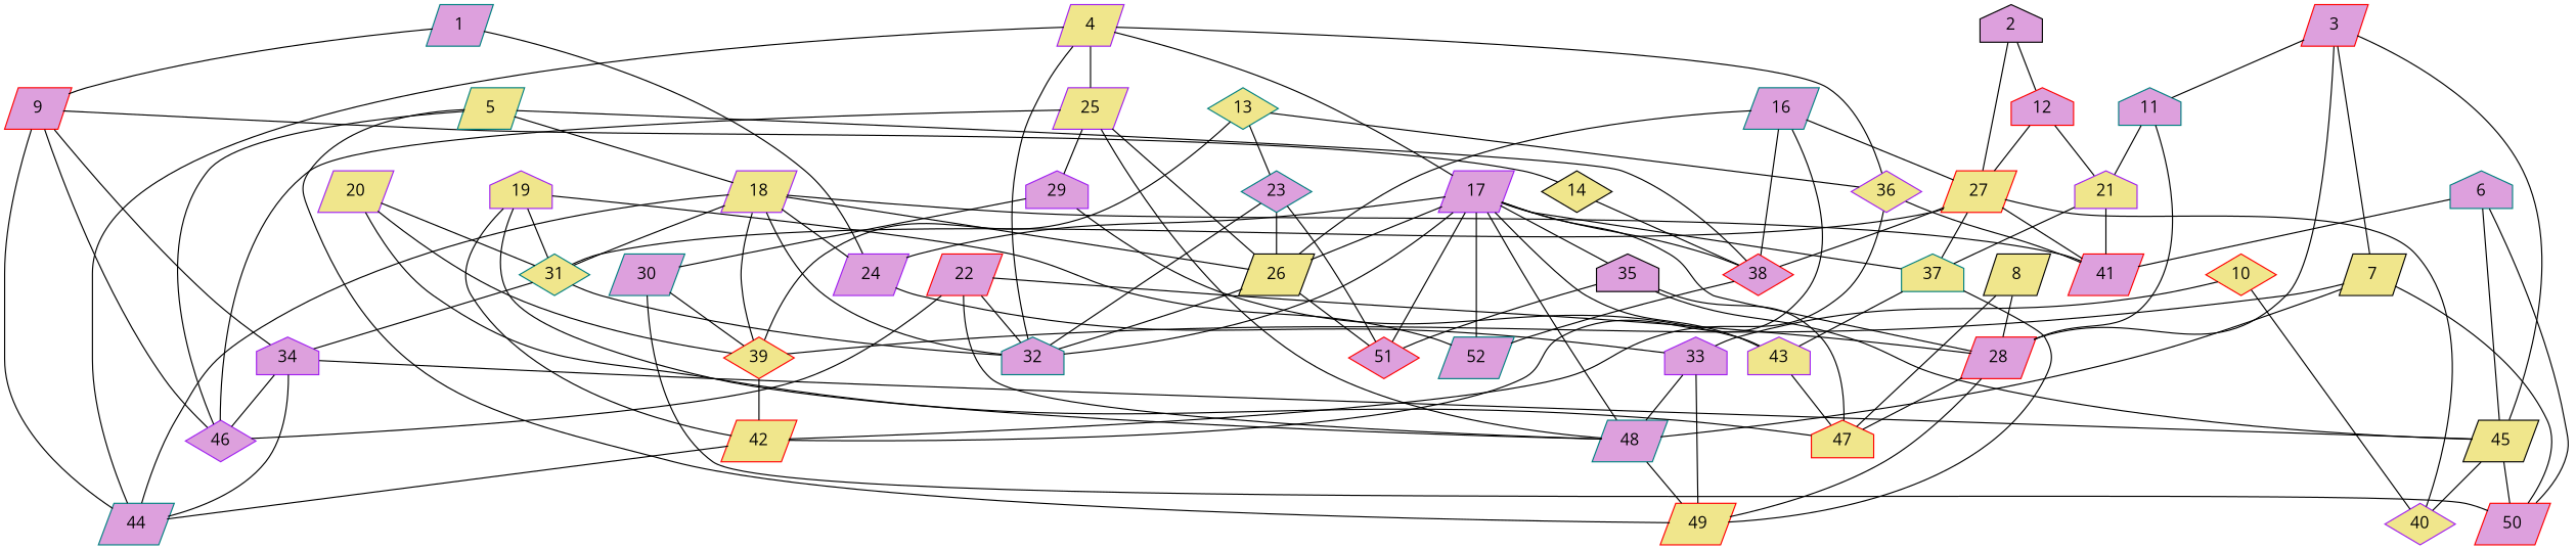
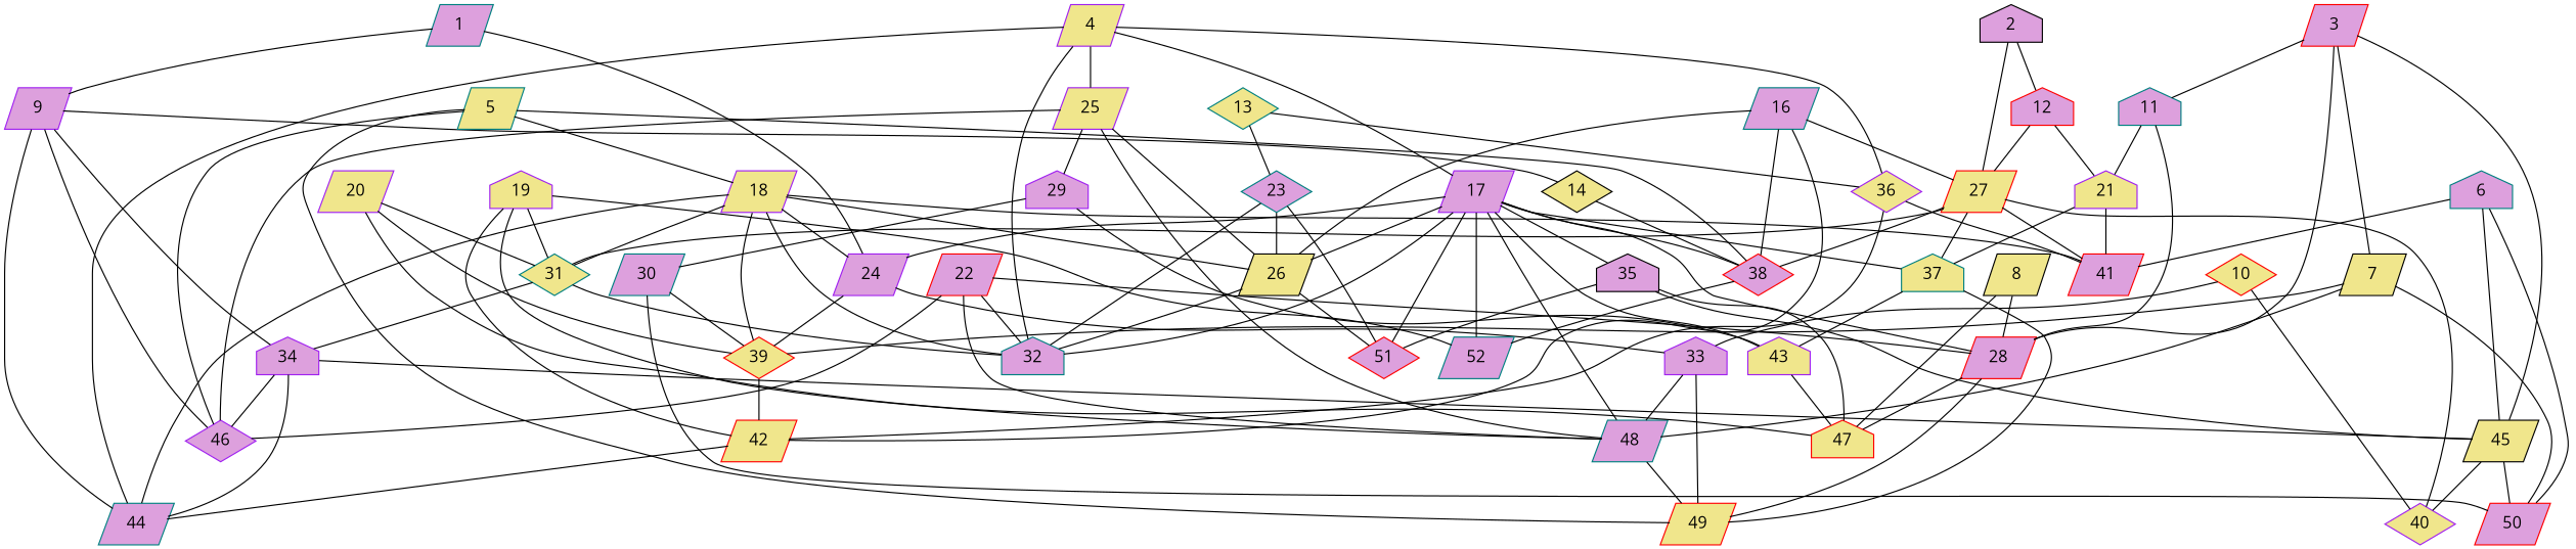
  graph {
    fontname="Open Sans"
    node [color=red fillcolor=plum fontname="Open Sans" shape=parallelogram style=filled]
    edge [fontname="Open Sans" weight=1.0]
    1 [color=teal]
-   9
+   9 [color=purple]
    24 [color=purple]
    44 [color=teal]
    46 [color=purple shape=diamond]
    14 [color=black fillcolor=khaki shape=diamond]
    34 [color=purple shape=house]
    33 [color=purple shape=house]
    2 [color=black shape=house]
    12 [shape=house]
    27 [fillcolor=khaki]
    21 [color=purple fillcolor=khaki shape=house]
    38 [shape=diamond]
    40 [color=purple fillcolor=khaki shape=diamond]
    37 [color=teal fillcolor=khaki shape=house]
    31 [color=teal fillcolor=khaki shape=diamond]
    41
    3
    7 [color=black fillcolor=khaki]
    11 [color=teal shape=house]
    28
    45 [color=black fillcolor=khaki]
    39 [fillcolor=khaki shape=diamond]
    50
    48 [color=teal]
    49 [fillcolor=khaki]
    47 [fillcolor=khaki shape=house]
    4 [color=purple fillcolor=khaki]
    17 [color=purple]
    25 [color=purple fillcolor=khaki]
    32 [color=teal shape=house]
    36 [color=purple fillcolor=khaki shape=diamond]
    35 [color=black shape=house]
    26 [color=black fillcolor=khaki]
    43 [color=purple fillcolor=khaki shape=house]
    51 [shape=diamond]
    52 [color=teal]
    29 [color=purple shape=house]
    42 [fillcolor=khaki]
    5 [color=teal fillcolor=khaki]
    18 [color=purple fillcolor=khaki]
    6 [color=teal shape=house]
    8 [color=black fillcolor=khaki]
    10 [fillcolor=khaki shape=diamond]
    13 [color=teal fillcolor=khaki shape=diamond]
    23 [color=teal shape=diamond]
    16 [color=teal]
    19 [color=purple fillcolor=khaki shape=house]
    20 [color=purple fillcolor=khaki]
    22
    30 [color=teal]
    1 -- 9
    1 -- 24
    9 -- 44
    9 -- 46
    9 -- 14
    9 -- 34
    24 -- 33
    14 -- 38
    34 -- 44
    34 -- 46
    34 -- 45
    33 -- 48
    33 -- 49
    2 -- 12
    2 -- 27
    12 -- 27
    12 -- 21
    27 -- 38
    27 -- 40
    27 -- 37
    27 -- 31
    27 -- 41
    21 -- 37
    21 -- 41
    38 -- 52
    37 -- 49
    37 -- 43
    31 -- 34
    31 -- 32
    3 -- 7
    3 -- 11
    3 -- 28
    3 -- 45
    7 -- 39
    7 -- 50
    7 -- 48
    11 -- 21 [weight=2.0]
    11 -- 28
    28 -- 49
    28 -- 47
    45 -- 40
    45 -- 50
    39 -- 42
    48 -- 49
    4 -- 44
    4 -- 17
    4 -- 25
    4 -- 32
    4 -- 36
    17 -- 24
    17 -- 38
    17 -- 37
    17 -- 28
    17 -- 48
    17 -- 32
    17 -- 35
    17 -- 26
    17 -- 43
    17 -- 51 [weight=2.0]
    17 -- 52
    25 -- 46
    25 -- 48
    25 -- 26
    25 -- 29
    36 -- 41
    36 -- 42
    35 -- 45
    35 -- 47
    35 -- 51
    26 -- 32
    26 -- 51
    43 -- 47
    29 -- 43
    29 -- 30 [weight=2.0]
    42 -- 44
    5 -- 46
    5 -- 38
    5 -- 49
    5 -- 18
    18 -- 24
    18 -- 44
    18 -- 31
    18 -- 41
    18 -- 39
    18 -- 32
    18 -- 26
    6 -- 41
    6 -- 45
    6 -- 50
    8 -- 28
    8 -- 47
    10 -- 33
    10 -- 40
-   13 -- 39 [weight=2.0]
+   24 -- 39 [weight=2.0]
    13 -- 36
    13 -- 23
    23 -- 32
    23 -- 26
    23 -- 51
    16 -- 27
    16 -- 38
    16 -- 26
    16 -- 42
    19 -- 31
    19 -- 48
    19 -- 52
    19 -- 42
    20 -- 31
    20 -- 39
    20 -- 47
    22 -- 46
    22 -- 28
    22 -- 48
    22 -- 32
    30 -- 39
    30 -- 50 [weight=2.0]
  }
